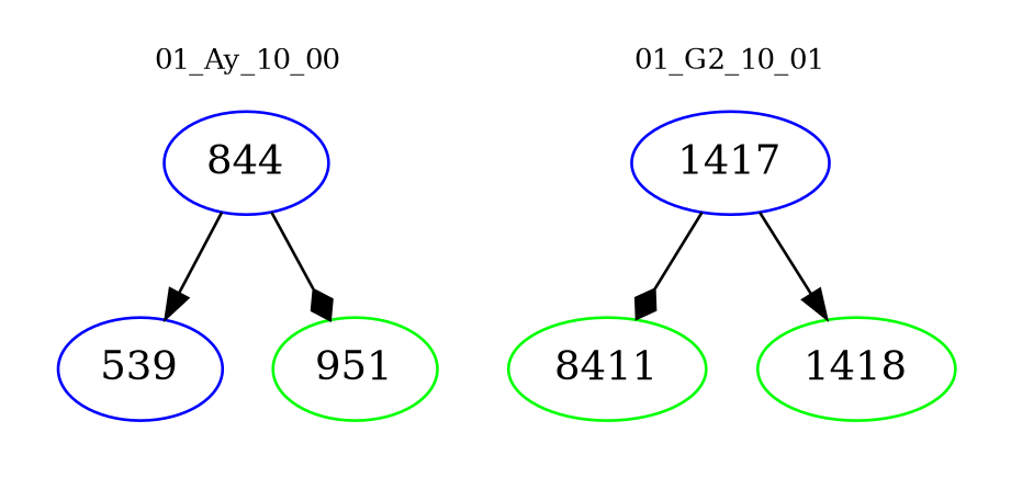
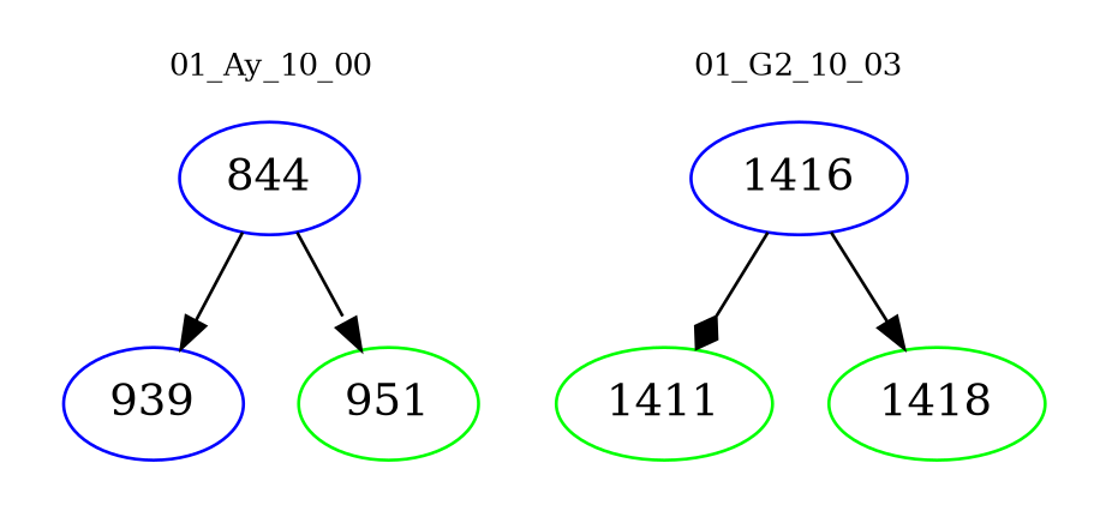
  digraph {
    node [color=blue]
    edge [arrowhead=normal color=black]
    n1 [label=844]
-   n2 [label=539]
+   n2 [label=939]
    n3 [color=green label=951]
-   n4 [label=1417]
-   n5 [color=green label=8411]
+   n4 [label=1416]
+   n5 [color=green label=1411]
    n6 [color=green label=1418]
    subgraph cluster_1 {
      color=white
      fontsize=10
      label="01_Ay_10_00"
      n1
      n2
      n3
    }
    subgraph cluster_2 {
      color=white
      fontsize=10
-     label="01_G2_10_01"
+     label="01_G2_10_03"
      n4
      n5
      n6
    }
    n1 -> n2
-   n1 -> n3 [arrowhead=diamond]
+   n1 -> n3
    n4 -> n5 [arrowhead=diamond]
    n4 -> n6
  }
